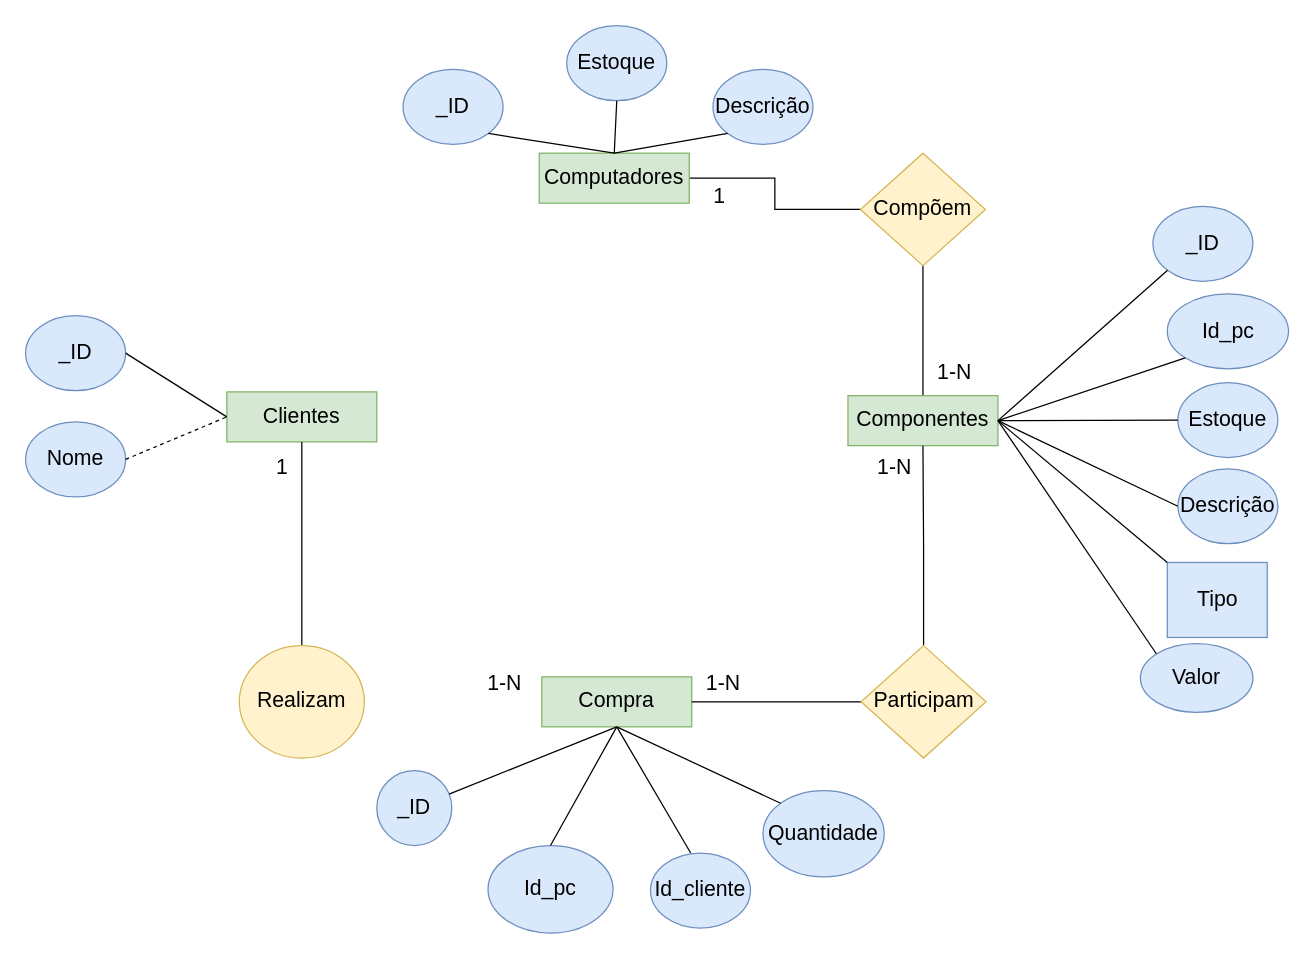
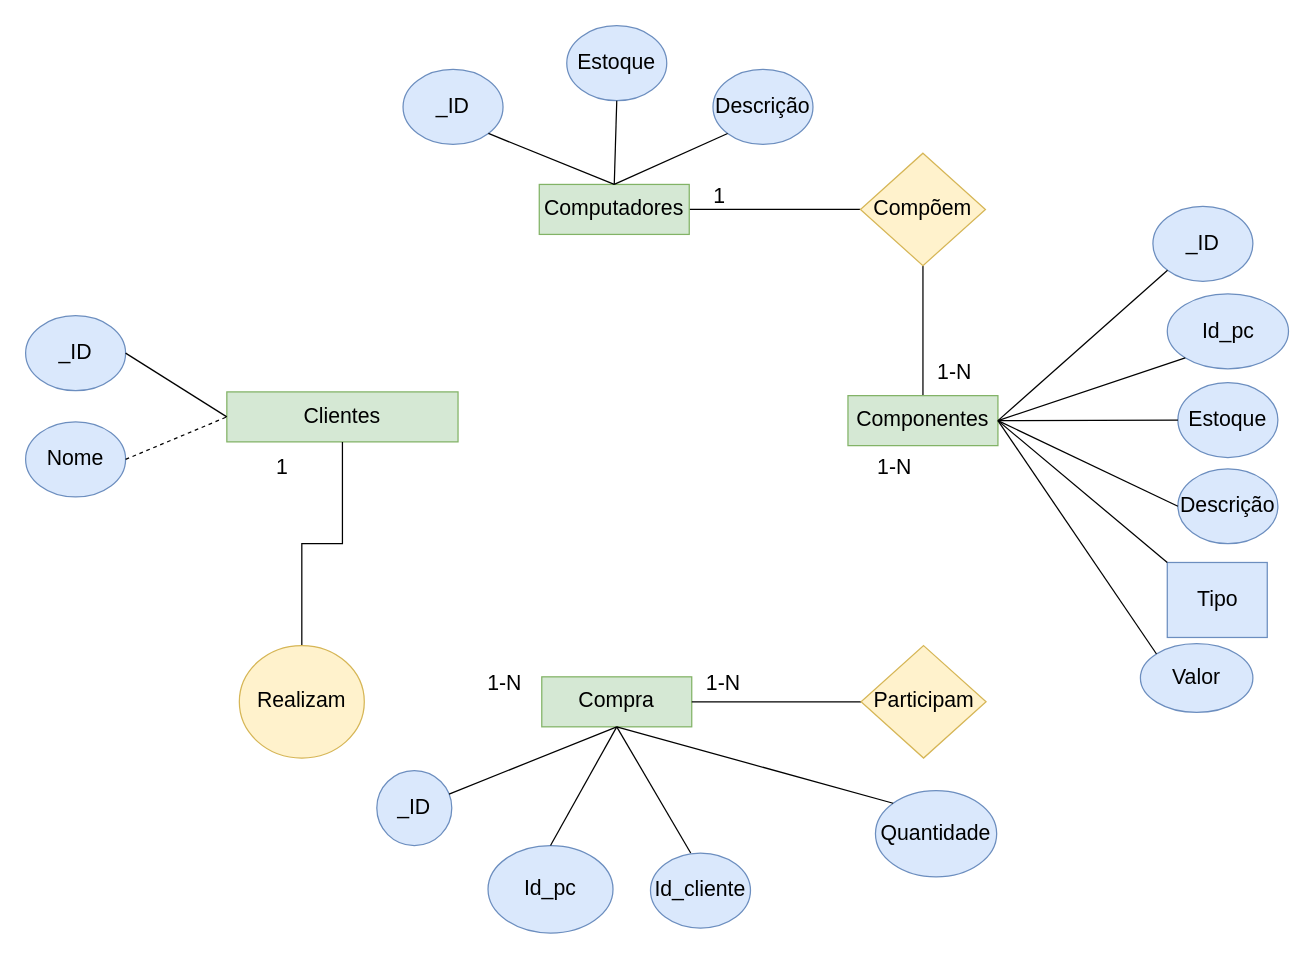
  <mxCell id="0" />
  <mxCell id="1" parent="0" />
- <mxCell id="2" value="Clientes" style="rounded=0;whiteSpace=wrap;html=1;fillColor=#d5e8d4;strokeColor=#82b366;fontSize=17;" parent="1" vertex="1"><mxGeometry x="181" y="313" width="120" height="40" as="geometry" /></mxCell>
+ <mxCell id="2" value="Clientes" style="rounded=0;whiteSpace=wrap;html=1;fillColor=#d5e8d4;strokeColor=#82b366;fontSize=17;" parent="1" vertex="1"><mxGeometry x="181" y="313" width="185" height="40" as="geometry" /></mxCell>
  <mxCell id="3" style="edgeStyle=orthogonalEdgeStyle;rounded=0;orthogonalLoop=1;jettySize=auto;html=1;entryX=0;entryY=0.5;entryDx=0;entryDy=0;endArrow=none;endFill=0;" parent="1" source="4" target="6" edge="1"><mxGeometry relative="1" as="geometry" /></mxCell>
- <mxCell id="4" value="Computadores" style="rounded=0;whiteSpace=wrap;html=1;fillColor=#d5e8d4;strokeColor=#82b366;fontSize=17;" parent="1" vertex="1"><mxGeometry x="431" y="122" width="120" height="40" as="geometry" /></mxCell>
+ <mxCell id="4" value="Computadores" style="rounded=0;whiteSpace=wrap;html=1;fillColor=#d5e8d4;strokeColor=#82b366;fontSize=17;" parent="1" vertex="1"><mxGeometry x="431" y="147" width="120" height="40" as="geometry" /></mxCell>
  <mxCell id="5" style="edgeStyle=orthogonalEdgeStyle;rounded=0;orthogonalLoop=1;jettySize=auto;html=1;entryX=0.5;entryY=0;entryDx=0;entryDy=0;endArrow=none;endFill=0;" parent="1" source="6" target="22" edge="1"><mxGeometry relative="1" as="geometry" /></mxCell>
  <mxCell id="6" value="Compõem" style="rhombus;whiteSpace=wrap;html=1;fillColor=#fff2cc;strokeColor=#d6b656;fontSize=17;" parent="1" vertex="1"><mxGeometry x="688" y="122" width="100" height="90" as="geometry" /></mxCell>
  <mxCell id="7" value="_ID" style="ellipse;whiteSpace=wrap;html=1;fillColor=#dae8fc;strokeColor=#6c8ebf;fontSize=17;" parent="1" vertex="1"><mxGeometry x="322" y="55" width="80" height="60" as="geometry" /></mxCell>
  <mxCell id="8" value="Descrição" style="ellipse;whiteSpace=wrap;html=1;fillColor=#dae8fc;strokeColor=#6c8ebf;fontSize=17;" parent="1" vertex="1"><mxGeometry x="570" y="55" width="80" height="60" as="geometry" /></mxCell>
  <mxCell id="9" value="_ID" style="ellipse;whiteSpace=wrap;html=1;fillColor=#dae8fc;strokeColor=#6c8ebf;fontSize=17;" parent="1" vertex="1"><mxGeometry x="20" y="252" width="80" height="60" as="geometry" /></mxCell>
  <mxCell id="10" value="Nome" style="ellipse;whiteSpace=wrap;html=1;fillColor=#dae8fc;strokeColor=#6c8ebf;fontSize=17;" parent="1" vertex="1"><mxGeometry x="20" y="337" width="80" height="60" as="geometry" /></mxCell>
  <mxCell id="11" value="_ID" style="ellipse;whiteSpace=wrap;html=1;fillColor=#dae8fc;strokeColor=#6c8ebf;fontSize=17;" parent="1" vertex="1"><mxGeometry x="301" y="616" width="60" height="60" as="geometry" /></mxCell>
  <mxCell id="12" value="Id_pc" style="ellipse;whiteSpace=wrap;html=1;fillColor=#dae8fc;strokeColor=#6c8ebf;fontSize=17;" parent="1" vertex="1"><mxGeometry x="390" y="676" width="100" height="70" as="geometry" /></mxCell>
  <mxCell id="13" value="Compra" style="rounded=0;whiteSpace=wrap;html=1;fillColor=#d5e8d4;strokeColor=#82b366;fontSize=17;" parent="1" vertex="1"><mxGeometry x="433" y="541" width="120" height="40" as="geometry" /></mxCell>
  <mxCell id="14" value="Id_cliente" style="ellipse;whiteSpace=wrap;html=1;fillColor=#dae8fc;strokeColor=#6c8ebf;fontSize=17;" parent="1" vertex="1"><mxGeometry x="520" y="682" width="80" height="60" as="geometry" /></mxCell>
  <mxCell id="15" value="" style="endArrow=none;html=1;rounded=0;strokeColor=#000000;entryX=0.5;entryY=1;entryDx=0;entryDy=0;exitX=0.402;exitY=0;exitDx=0;exitDy=0;fontSize=17;exitPerimeter=0;" parent="1" source="14" target="13" edge="1"><mxGeometry width="50" height="50" relative="1" as="geometry"><mxPoint x="623" y="773" as="sourcePoint" /><mxPoint x="493" y="713" as="targetPoint" /></mxGeometry></mxCell>
  <mxCell id="16" value="" style="endArrow=none;html=1;rounded=0;strokeColor=#000000;entryX=0.5;entryY=1;entryDx=0;entryDy=0;exitX=0.5;exitY=0;exitDx=0;exitDy=0;fontSize=17;" parent="1" source="12" target="13" edge="1"><mxGeometry width="50" height="50" relative="1" as="geometry"><mxPoint x="483" y="693" as="sourcePoint" /><mxPoint x="361.284" y="569.213" as="targetPoint" /></mxGeometry></mxCell>
  <mxCell id="17" value="" style="endArrow=none;html=1;rounded=0;strokeColor=#000000;entryX=0.5;entryY=1;entryDx=0;entryDy=0;fontSize=17;" parent="1" source="11" target="13" edge="1"><mxGeometry width="50" height="50" relative="1" as="geometry"><mxPoint x="403" y="673" as="sourcePoint" /><mxPoint x="453" y="543" as="targetPoint" /></mxGeometry></mxCell>
  <mxCell id="18" value="" style="endArrow=none;html=1;rounded=0;strokeColor=#000000;entryX=0.5;entryY=0;entryDx=0;entryDy=0;exitX=1;exitY=1;exitDx=0;exitDy=0;fontSize=17;" parent="1" source="7" target="4" edge="1"><mxGeometry width="50" height="50" relative="1" as="geometry"><mxPoint x="480" y="267" as="sourcePoint" /><mxPoint x="358.284" y="240.713" as="targetPoint" /></mxGeometry></mxCell>
  <mxCell id="19" value="" style="endArrow=none;html=1;rounded=0;strokeColor=#000000;entryX=0.5;entryY=0;entryDx=0;entryDy=0;exitX=0;exitY=1;exitDx=0;exitDy=0;fontSize=17;" parent="1" source="8" target="4" edge="1"><mxGeometry width="50" height="50" relative="1" as="geometry"><mxPoint x="510" y="217" as="sourcePoint" /><mxPoint x="388.284" y="190.713" as="targetPoint" /></mxGeometry></mxCell>
  <mxCell id="20" value="" style="endArrow=none;html=1;rounded=0;strokeColor=#000000;entryX=0;entryY=0.5;entryDx=0;entryDy=0;exitX=1;exitY=0.5;exitDx=0;exitDy=0;fontSize=17;" parent="1" source="9" target="2" edge="1"><mxGeometry width="50" height="50" relative="1" as="geometry"><mxPoint x="472" y="402" as="sourcePoint" /><mxPoint x="383.5" y="452" as="targetPoint" /></mxGeometry></mxCell>
  <mxCell id="21" value="" style="endArrow=none;html=1;rounded=0;strokeColor=#000000;entryX=0;entryY=0.5;entryDx=0;entryDy=0;exitX=1;exitY=0.5;exitDx=0;exitDy=0;fontSize=17;dashed=1;" parent="1" source="10" target="2" edge="1"><mxGeometry width="50" height="50" relative="1" as="geometry"><mxPoint x="302" y="442" as="sourcePoint" /><mxPoint x="213.5" y="492" as="targetPoint" /></mxGeometry></mxCell>
  <mxCell id="22" value="Componentes" style="rounded=0;whiteSpace=wrap;html=1;fillColor=#d5e8d4;strokeColor=#82b366;fontSize=17;" parent="1" vertex="1"><mxGeometry x="678" y="316" width="120" height="40" as="geometry" /></mxCell>
  <mxCell id="23" value="_ID" style="ellipse;whiteSpace=wrap;html=1;fillColor=#dae8fc;strokeColor=#6c8ebf;fontSize=17;" parent="1" vertex="1"><mxGeometry x="922" y="164.5" width="80" height="60" as="geometry" /></mxCell>
  <mxCell id="24" value="Id_pc" style="ellipse;whiteSpace=wrap;html=1;fillColor=#dae8fc;strokeColor=#6c8ebf;fontSize=17;" parent="1" vertex="1"><mxGeometry x="933.5" y="234.5" width="97" height="60" as="geometry" /></mxCell>
  <mxCell id="25" value="Descrição" style="ellipse;whiteSpace=wrap;html=1;fillColor=#dae8fc;strokeColor=#6c8ebf;fontSize=17;" parent="1" vertex="1"><mxGeometry x="942" y="374.5" width="80" height="60" as="geometry" /></mxCell>
  <mxCell id="26" value="Valor" style="ellipse;whiteSpace=wrap;html=1;fillColor=#dae8fc;strokeColor=#6c8ebf;fontSize=17;" parent="1" vertex="1"><mxGeometry x="912" y="514.5" width="90" height="55" as="geometry" /></mxCell>
  <mxCell id="27" value="" style="endArrow=none;html=1;rounded=0;strokeColor=#000000;exitX=0;exitY=1;exitDx=0;exitDy=0;fontSize=17;entryX=1;entryY=0.5;entryDx=0;entryDy=0;" parent="1" source="23" target="22" edge="1"><mxGeometry width="50" height="50" relative="1" as="geometry"><mxPoint x="766.5" y="270.5" as="sourcePoint" /><mxPoint x="820" y="267.5" as="targetPoint" /></mxGeometry></mxCell>
  <mxCell id="28" value="" style="endArrow=none;html=1;rounded=0;strokeColor=#000000;exitX=0;exitY=1;exitDx=0;exitDy=0;fontSize=17;entryX=1;entryY=0.5;entryDx=0;entryDy=0;" parent="1" source="24" target="22" edge="1"><mxGeometry width="50" height="50" relative="1" as="geometry"><mxPoint x="786.5" y="260.5" as="sourcePoint" /><mxPoint x="820" y="267.5" as="targetPoint" /></mxGeometry></mxCell>
  <mxCell id="29" value="" style="endArrow=none;html=1;rounded=0;strokeColor=#000000;entryX=1;entryY=0.5;entryDx=0;entryDy=0;exitX=0;exitY=0.5;exitDx=0;exitDy=0;fontSize=17;" parent="1" source="25" target="22" edge="1"><mxGeometry width="50" height="50" relative="1" as="geometry"><mxPoint x="796.5" y="220.5" as="sourcePoint" /><mxPoint x="820" y="267.5" as="targetPoint" /></mxGeometry></mxCell>
  <mxCell id="30" value="" style="endArrow=none;html=1;rounded=0;strokeColor=#000000;entryX=1;entryY=0.5;entryDx=0;entryDy=0;exitX=0;exitY=0;exitDx=0;exitDy=0;fontSize=17;" parent="1" source="26" target="22" edge="1"><mxGeometry width="50" height="50" relative="1" as="geometry"><mxPoint x="866.5" y="250.5" as="sourcePoint" /><mxPoint x="820" y="267.5" as="targetPoint" /></mxGeometry></mxCell>
  <mxCell id="31" value="Estoque" style="ellipse;whiteSpace=wrap;html=1;fillColor=#dae8fc;strokeColor=#6c8ebf;fontSize=17;" parent="1" vertex="1"><mxGeometry x="942" y="305.5" width="80" height="60" as="geometry" /></mxCell>
  <mxCell id="32" value="" style="endArrow=none;html=1;rounded=0;strokeColor=#000000;entryX=1;entryY=0.5;entryDx=0;entryDy=0;exitX=0;exitY=0.5;exitDx=0;exitDy=0;fontSize=17;" parent="1" source="31" target="22" edge="1"><mxGeometry width="50" height="50" relative="1" as="geometry"><mxPoint x="842.01" y="246.558" as="sourcePoint" /><mxPoint x="820" y="267.5" as="targetPoint" /></mxGeometry></mxCell>
  <mxCell id="33" value="1" style="text;html=1;align=center;verticalAlign=middle;resizable=0;points=[];autosize=1;strokeColor=none;fillColor=none;fontSize=17;" parent="1" vertex="1"><mxGeometry x="560" y="142" width="30" height="30" as="geometry" /></mxCell>
  <mxCell id="34" value="1-N" style="text;html=1;align=center;verticalAlign=middle;resizable=0;points=[];autosize=1;strokeColor=none;fillColor=none;fontSize=17;" parent="1" vertex="1"><mxGeometry x="738" y="283" width="50" height="30" as="geometry" /></mxCell>
  <mxCell id="35" style="edgeStyle=orthogonalEdgeStyle;rounded=0;orthogonalLoop=1;jettySize=auto;html=1;endArrow=none;endFill=0;entryX=0.5;entryY=1;entryDx=0;entryDy=0;" parent="1" source="36" target="2" edge="1"><mxGeometry relative="1" as="geometry"><mxPoint x="290" y="402" as="targetPoint" /></mxGeometry></mxCell>
  <mxCell id="36" value="Realizam" style="ellipse;whiteSpace=wrap;html=1;fillColor=#fff2cc;strokeColor=#d6b656;fontSize=17;" parent="1" vertex="1"><mxGeometry x="191" y="516" width="100" height="90" as="geometry" /></mxCell>
- <mxCell id="37" style="edgeStyle=orthogonalEdgeStyle;rounded=0;orthogonalLoop=1;jettySize=auto;html=1;entryX=0.5;entryY=1;entryDx=0;entryDy=0;endArrow=none;endFill=0;" parent="1" source="39" target="22" edge="1"><mxGeometry relative="1" as="geometry" /></mxCell>
  <mxCell id="38" style="edgeStyle=orthogonalEdgeStyle;rounded=0;orthogonalLoop=1;jettySize=auto;html=1;entryX=1;entryY=0.5;entryDx=0;entryDy=0;endArrow=none;endFill=0;" parent="1" source="39" target="13" edge="1"><mxGeometry relative="1" as="geometry" /></mxCell>
  <mxCell id="39" value="Participam" style="rhombus;whiteSpace=wrap;html=1;fillColor=#fff2cc;strokeColor=#d6b656;fontSize=17;" parent="1" vertex="1"><mxGeometry x="688.5" y="516" width="100" height="90" as="geometry" /></mxCell>
  <mxCell id="40" value="Tipo" style="whiteSpace=wrap;html=1;fillColor=#dae8fc;strokeColor=#6c8ebf;fontSize=17;rounded=0;" parent="1" vertex="1"><mxGeometry x="933.5" y="449.5" width="80" height="60" as="geometry" /></mxCell>
- <mxCell id="41" value="Quantidade" style="ellipse;whiteSpace=wrap;html=1;fillColor=#dae8fc;strokeColor=#6c8ebf;fontSize=17;" parent="1" vertex="1"><mxGeometry x="610" y="632" width="97" height="69" as="geometry" /></mxCell>
+ <mxCell id="41" value="Quantidade" style="ellipse;whiteSpace=wrap;html=1;fillColor=#dae8fc;strokeColor=#6c8ebf;fontSize=17;" parent="1" vertex="1"><mxGeometry x="700" y="632" width="97" height="69" as="geometry" /></mxCell>
  <mxCell id="42" value="Estoque" style="ellipse;whiteSpace=wrap;html=1;fillColor=#dae8fc;strokeColor=#6c8ebf;fontSize=17;" parent="1" vertex="1"><mxGeometry x="453" y="20" width="80" height="60" as="geometry" /></mxCell>
  <mxCell id="43" value="" style="endArrow=none;html=1;rounded=0;strokeColor=#000000;entryX=0.5;entryY=0;entryDx=0;entryDy=0;exitX=0.5;exitY=1;exitDx=0;exitDy=0;fontSize=17;" parent="1" source="42" target="4" edge="1"><mxGeometry width="50" height="50" relative="1" as="geometry"><mxPoint x="623.716" y="106.213" as="sourcePoint" /><mxPoint x="501" y="157" as="targetPoint" /></mxGeometry></mxCell>
  <mxCell id="44" value="" style="endArrow=none;html=1;rounded=0;strokeColor=#000000;exitX=0;exitY=0;exitDx=0;exitDy=0;fontSize=17;entryX=1;entryY=0.5;entryDx=0;entryDy=0;" parent="1" source="40" target="22" edge="1"><mxGeometry width="50" height="50" relative="1" as="geometry"><mxPoint x="924.97" y="564.555" as="sourcePoint" /><mxPoint x="820" y="262" as="targetPoint" /></mxGeometry></mxCell>
  <mxCell id="45" value="" style="endArrow=none;html=1;rounded=0;strokeColor=#000000;entryX=0.5;entryY=1;entryDx=0;entryDy=0;exitX=0;exitY=0;exitDx=0;exitDy=0;fontSize=17;" parent="1" source="41" target="13" edge="1"><mxGeometry width="50" height="50" relative="1" as="geometry"><mxPoint x="664.351" y="612.064" as="sourcePoint" /><mxPoint x="503" y="603" as="targetPoint" /></mxGeometry></mxCell>
  <mxCell id="46" value="1" style="text;html=1;align=center;verticalAlign=middle;resizable=0;points=[];autosize=1;strokeColor=none;fillColor=none;fontSize=17;" parent="1" vertex="1"><mxGeometry x="210" y="359" width="30" height="30" as="geometry" /></mxCell>
  <mxCell id="47" value="1-N" style="text;html=1;align=center;verticalAlign=middle;resizable=0;points=[];autosize=1;strokeColor=none;fillColor=none;fontSize=17;" parent="1" vertex="1"><mxGeometry x="378" y="532" width="50" height="30" as="geometry" /></mxCell>
  <mxCell id="48" value="1-N" style="text;html=1;align=center;verticalAlign=middle;resizable=0;points=[];autosize=1;strokeColor=none;fillColor=none;fontSize=17;" parent="1" vertex="1"><mxGeometry x="553" y="532" width="50" height="30" as="geometry" /></mxCell>
  <mxCell id="49" value="1-N" style="text;html=1;align=center;verticalAlign=middle;resizable=0;points=[];autosize=1;strokeColor=none;fillColor=none;fontSize=17;" parent="1" vertex="1"><mxGeometry x="689.5" y="359" width="50" height="30" as="geometry" /></mxCell>
